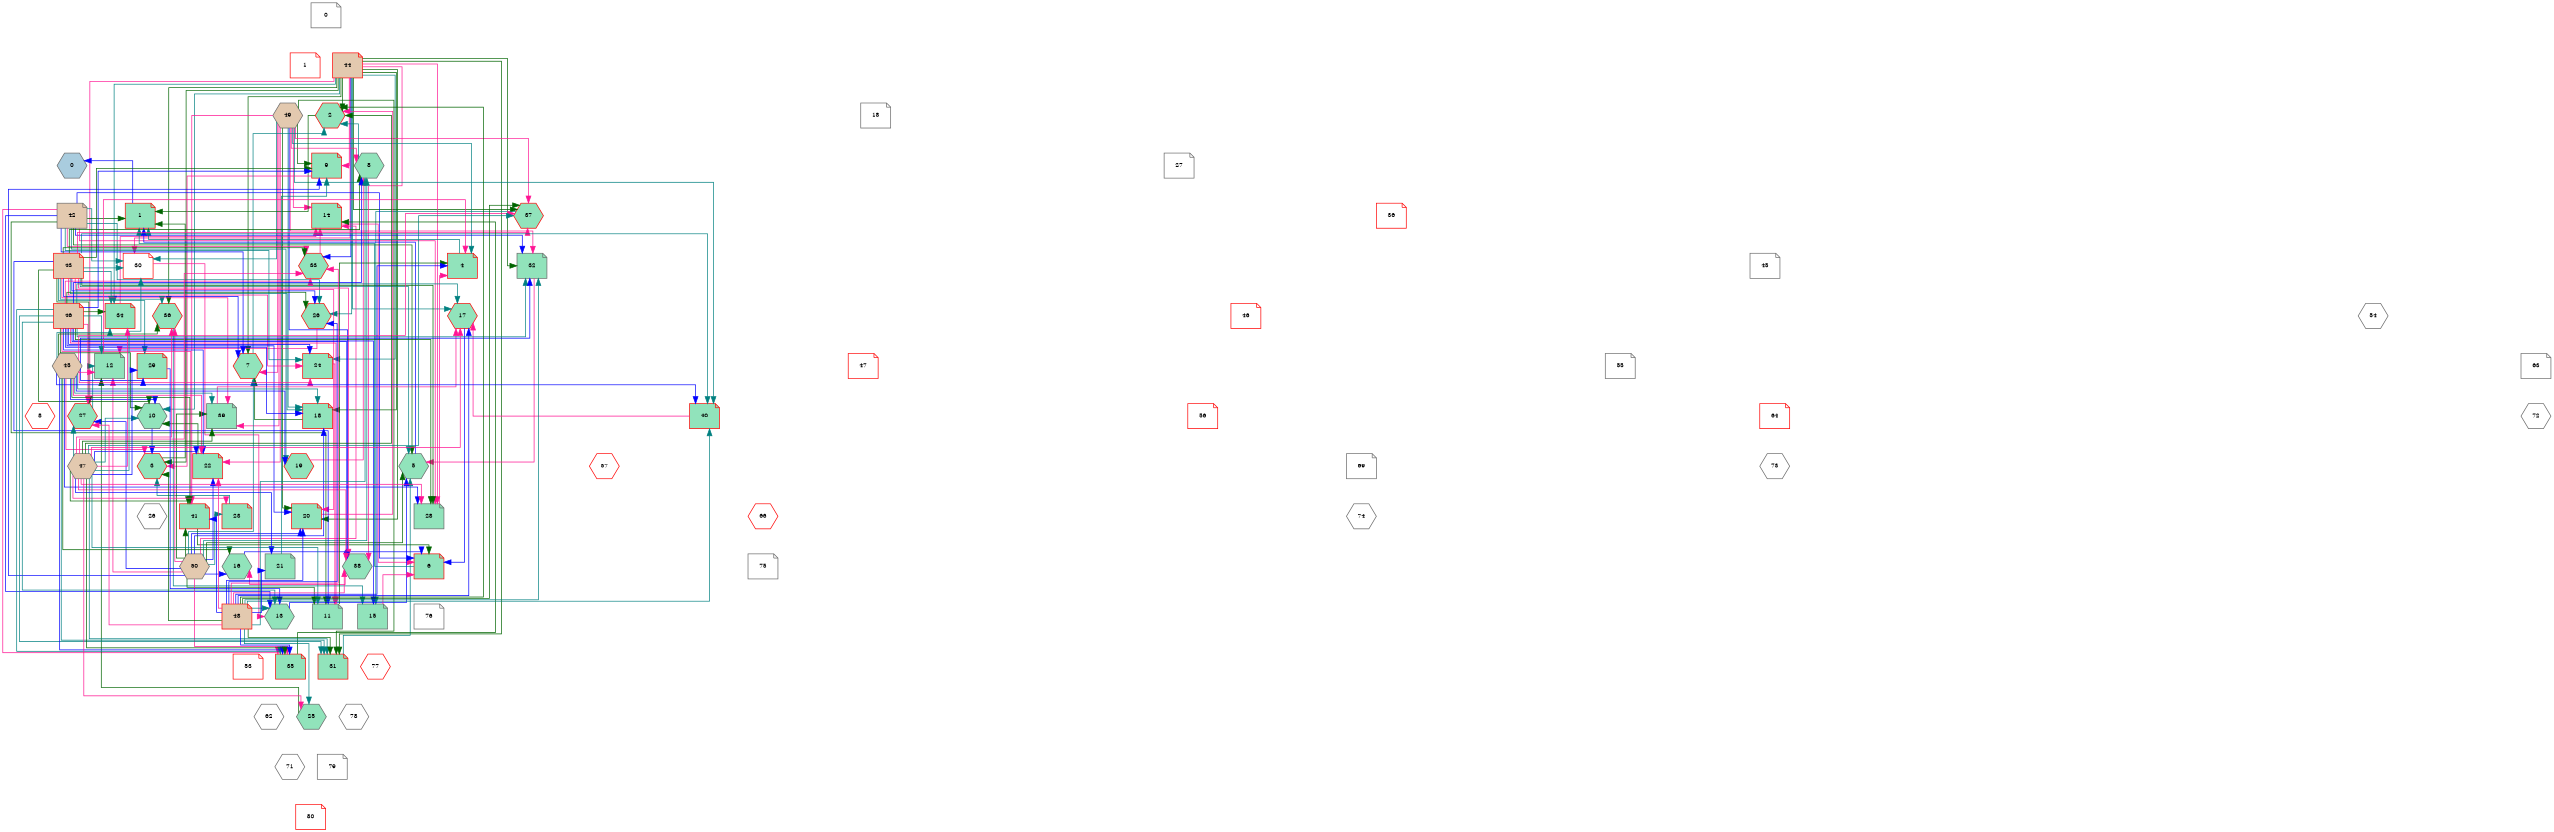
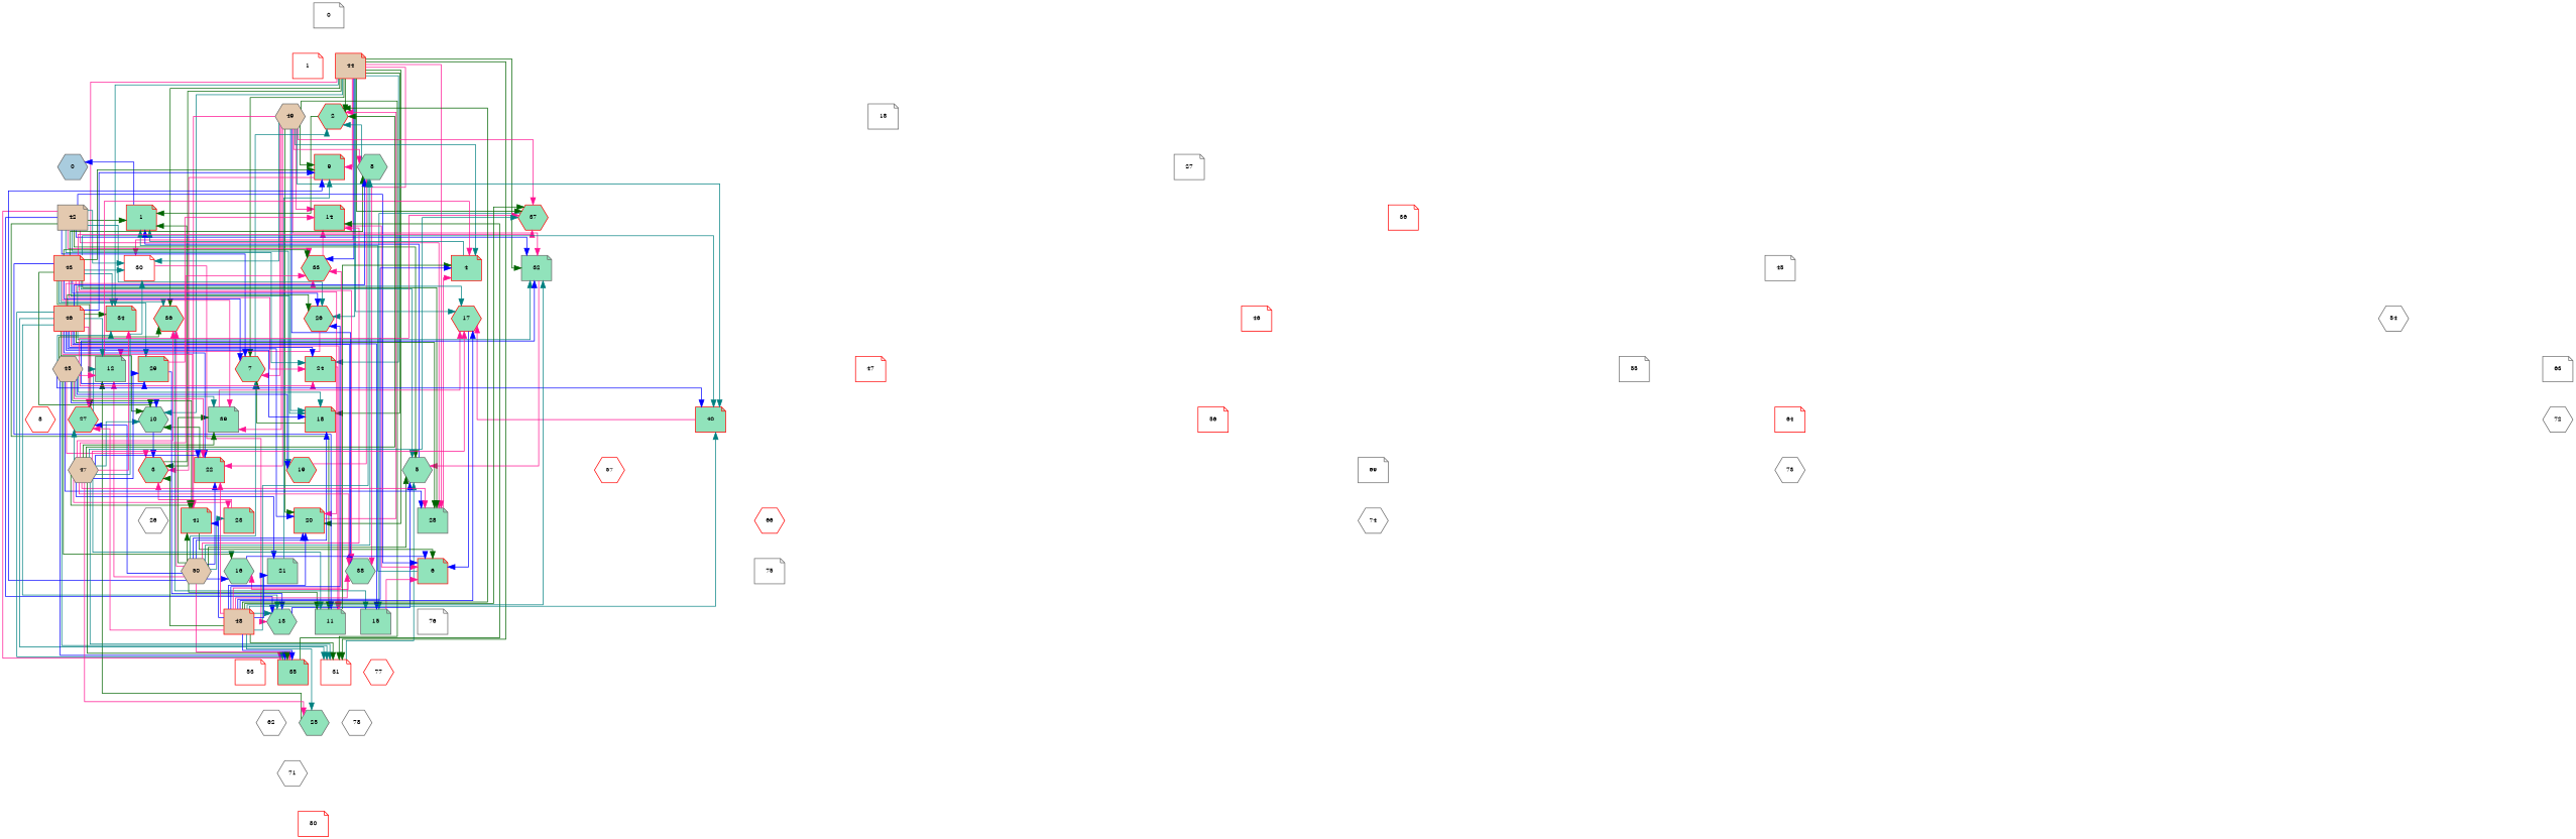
  digraph {
    rank=same
    rankdir=TB
    splines=ortho
    node [color=red fillcolor="#91e3bb" fixedsize=true fontsize=8 shape=note style=filled]
    edge [constraint=false style=vis]
    n1 [color=gray40 fillcolor="#ffffff" label=0 width=0.6]
    n2 [fillcolor="#ffffff" label=1 width=0.6]
    n3 [fillcolor="#e3c9af" label=44 width=0.6]
    n4 [color=gray40 fillcolor="#e3c9af" label=49 shape=hexagon width=0.6]
    n5 [label=2 shape=hexagon width=0.6]
    n6 [label=9 width=0.6]
    n7 [fillcolor="#ffffff" label=30 width=0.6]
    n8 [label=37 shape=hexagon width=0.6]
    n9 [label=7 shape=hexagon width=0.6]
    n10 [color=gray40 label=32 width=0.6]
    n11 [label=18 width=0.6]
    n12 [label=20 width=0.6]
    n13 [color=gray40 label=38 shape=hexagon width=0.6]
-   n14 [label=31 width=0.6]
+   n14 [fillcolor="#ffffff" label=31 width=0.6]
    n15 [label=33 shape=hexagon width=0.6]
    n16 [label=26 shape=hexagon width=0.6]
    n17 [label=24 width=0.6]
    n18 [color=gray40 label=28 width=0.6]
    n19 [label=34 width=0.6]
    n20 [label=27 shape=hexagon width=0.6]
    n21 [label=36 shape=hexagon width=0.6]
    n22 [color=gray40 label=10 shape=hexagon width=0.6]
    n23 [label=17 shape=hexagon width=0.6]
    n24 [label=3 shape=hexagon width=0.6]
    n25 [color=gray40 fillcolor="#ffffff" label=18 width=0.6]
    n26 [color=gray40 fillcolor="#a9ccde" label=0 shape=hexagon width=0.6]
    n27 [color=gray40 label=8 shape=hexagon width=0.6]
    n28 [label=14 width=0.6]
    n29 [label=4 width=0.6]
    n30 [color=gray40 label=39 width=0.6]
    n31 [label=22 width=0.6]
    n32 [label=41 width=0.6]
    n33 [label=40 width=0.6]
    n34 [label=1 width=0.6]
    n35 [color=gray40 fillcolor="#e3c9af" label=42 width=0.6]
    n36 [color=gray40 label=13 shape=hexagon width=0.6]
    n37 [label=6 width=0.6]
    n38 [color=gray40 label=15 width=0.6]
    n39 [label=19 shape=hexagon width=0.6]
    n40 [label=23 width=0.6]
    n41 [color=gray40 label=16 shape=hexagon width=0.6]
    n42 [color=gray40 fillcolor="#e3c9af" label=50 shape=hexagon width=0.6]
    n43 [color=gray40 label=5 shape=hexagon width=0.6]
    n44 [fillcolor="#ffffff" label=46 width=0.6]
    n45 [fillcolor="#ffffff" label=57 shape=hexagon width=0.6]
    n46 [color=gray40 label=21 width=0.6]
    n47 [color=gray40 label=11 width=0.6]
    n48 [color=gray40 label=25 shape=hexagon width=0.6]
    n49 [color=gray40 fillcolor="#ffffff" label=78 shape=hexagon width=0.6]
    n50 [fillcolor="#e3c9af" label=43 width=0.6]
    n51 [label=35 width=0.6]
    n52 [fillcolor="#e3c9af" label=46 width=0.6]
    n53 [label=29 width=0.6]
    n54 [color=gray40 label=12 width=0.6]
    n55 [fillcolor="#ffffff" label=53 width=0.6]
    n56 [color=gray40 fillcolor="#ffffff" label=62 shape=hexagon width=0.6]
    n57 [color=gray40 fillcolor="#ffffff" label=76 width=0.6]
    n58 [color=gray40 fillcolor="#e3c9af" label=45 shape=hexagon width=0.6]
    n59 [color=gray40 fillcolor="#e3c9af" label=47 shape=hexagon width=0.6]
    n60 [fillcolor="#ffffff" label=8 shape=hexagon width=0.6]
    n61 [fillcolor="#ffffff" label=47 width=0.6]
    n62 [fillcolor="#ffffff" label=77 shape=hexagon width=0.6]
    n63 [color=gray40 fillcolor="#ffffff" label=26 shape=hexagon width=0.6]
    n64 [fillcolor="#e3c9af" label=48 width=0.6]
    n65 [color=gray40 fillcolor="#ffffff" label=27 width=0.6]
    n66 [color=gray40 fillcolor="#ffffff" label=71 shape=hexagon width=0.6]
-   n67 [color=gray40 fillcolor="#ffffff" label=79 width=0.6]
    n68 [fillcolor="#ffffff" label=36 width=0.6]
    n69 [color=gray40 fillcolor="#ffffff" label=45 width=0.6]
    n70 [color=gray40 fillcolor="#ffffff" label=54 shape=hexagon width=0.6]
    n71 [color=gray40 fillcolor="#ffffff" label=55 width=0.6]
    n72 [fillcolor="#ffffff" label=56 width=0.6]
    n73 [color=gray40 fillcolor="#ffffff" label=63 width=0.6]
    n74 [fillcolor="#ffffff" label=64 width=0.6]
    n75 [color=gray40 fillcolor="#ffffff" label=69 width=0.6]
    n76 [fillcolor="#ffffff" label=66 shape=hexagon width=0.6]
    n77 [color=gray40 fillcolor="#ffffff" label=72 shape=hexagon width=0.6]
    n78 [color=gray40 fillcolor="#ffffff" label=73 shape=hexagon width=0.6]
    n79 [color=gray40 fillcolor="#ffffff" label=74 shape=hexagon width=0.6]
    n80 [color=gray40 fillcolor="#ffffff" label=75 width=0.6]
    n81 [fillcolor="#ffffff" label=80 width=0.6]
    n1 -> n2 [constraint=true style=invis]
    n1 -> n3 [constraint=true style=invis]
    n2 -> n4 [constraint=true style=invis]
    n2 -> n5 [constraint=true style=invis]
    n3 -> n5 [color=darkgreen]
    n3 -> n5 [constraint=true style=invis]
    n3 -> n6 [color=deeppink]
    n3 -> n7 [color=deeppink]
    n3 -> n8 [color=darkgreen]
    n3 -> n9 [color=darkgreen]
    n3 -> n10 [color=darkgreen]
    n3 -> n11 [color=darkgreen]
    n3 -> n12 [color=darkgreen]
    n3 -> n13 [color=deeppink]
    n3 -> n14 [color=darkgreen]
    n3 -> n15 [color=blue]
    n3 -> n16 [color=teal]
    n3 -> n17 [color=teal]
    n3 -> n18 [color=deeppink]
    n3 -> n19 [color=teal]
    n3 -> n20 [color=deeppink]
    n3 -> n21 [color=darkgreen]
    n3 -> n22 [color=teal]
    n3 -> n23 [color=teal]
    n3 -> n24 [color=darkgreen]
    n3 -> n25 [constraint=true style=invis]
    n4 -> n6 [color=darkgreen]
    n4 -> n6 [constraint=true style=invis]
    n4 -> n7 [color=teal]
    n4 -> n8 [color=deeppink]
    n4 -> n9 [color=deeppink]
    n4 -> n10 [color=deeppink]
    n4 -> n11 [color=teal]
    n4 -> n12 [color=darkgreen]
    n4 -> n13 [color=blue]
    n4 -> n14 [color=darkgreen]
    n4 -> n26 [constraint=true style=invis]
    n4 -> n27 [color=deeppink]
    n4 -> n28 [color=deeppink]
    n4 -> n29 [color=teal]
    n4 -> n30 [color=deeppink]
    n4 -> n31 [color=deeppink]
    n4 -> n32 [color=deeppink]
    n4 -> n33 [color=teal]
    n5 -> n6 [constraint=true style=invis]
    n5 -> n27 [constraint=true style=invis]
    n5 -> n34 [color=darkgreen]
    n6 -> n24 [color=deeppink]
    n6 -> n28 [constraint=true style=invis]
    n6 -> n34 [constraint=true style=invis]
    n7 -> n19 [constraint=true style=invis]
    n7 -> n21 [constraint=true style=invis]
    n7 -> n36 [color=deeppink]
    n8 -> n10 [constraint=true style=invis]
    n8 -> n29 [constraint=true style=invis]
    n8 -> n38 [color=teal]
    n9 -> n5 [color=teal]
    n9 -> n11 [constraint=true style=invis]
    n9 -> n30 [constraint=true style=invis]
    n10 -> n23 [constraint=true style=invis]
    n10 -> n43 [color=deeppink]
    n10 -> n44 [constraint=true style=invis]
    n11 -> n9 [color=darkgreen]
    n11 -> n39 [constraint=true style=invis]
    n11 -> n43 [constraint=true style=invis]
    n12 -> n5 [color=deeppink]
    n12 -> n13 [constraint=true style=invis]
    n12 -> n46 [constraint=true style=invis]
    n13 -> n38 [constraint=true style=invis]
    n13 -> n41 [color=deeppink]
    n13 -> n47 [constraint=true style=invis]
    n14 -> n43 [color=teal]
    n14 -> n48 [constraint=true style=invis]
    n14 -> n49 [constraint=true style=invis]
    n15 -> n16 [constraint=true style=invis]
    n15 -> n21 [constraint=true style=invis]
    n15 -> n28 [color=deeppink]
    n16 -> n9 [constraint=true style=invis]
    n16 -> n17 [constraint=true style=invis]
    n16 -> n54 [color=deeppink]
    n17 -> n11 [constraint=true style=invis]
    n17 -> n33 [constraint=true style=invis]
    n17 -> n47 [color=deeppink]
    n18 -> n13 [constraint=true style=invis]
    n18 -> n29 [color=deeppink]
    n18 -> n37 [constraint=true style=invis]
-   n19 -> n28 [color=deeppink]
+   n53 -> n28 [color=deeppink]
    n19 -> n53 [constraint=true style=invis]
    n19 -> n54 [constraint=true style=invis]
    n20 -> n24 [constraint=true style=invis]
    n20 -> n54 [color=teal]
    n20 -> n59 [constraint=true style=invis]
    n21 -> n9 [constraint=true style=invis]
    n21 -> n38 [color=teal]
    n21 -> n53 [constraint=true style=invis]
    n22 -> n24 [color=blue]
    n22 -> n24 [constraint=true style=invis]
    n22 -> n31 [constraint=true style=invis]
    n23 -> n17 [constraint=true style=invis]
    n23 -> n37 [color=blue]
    n23 -> n61 [constraint=true style=invis]
    n24 -> n32 [constraint=true style=invis]
    n24 -> n34 [color=darkgreen]
    n24 -> n63 [constraint=true style=invis]
    n25 -> n27 [constraint=true style=invis]
    n25 -> n65 [constraint=true style=invis]
    n26 -> n34 [constraint=true style=invis]
    n26 -> n35 [constraint=true style=invis]
    n27 -> n5 [color=teal]
    n27 -> n8 [constraint=true style=invis]
    n27 -> n28 [constraint=true style=invis]
    n28 -> n15 [constraint=true style=invis]
    n28 -> n29 [constraint=true style=invis]
    n28 -> n37 [color=deeppink]
    n29 -> n16 [constraint=true style=invis]
    n29 -> n23 [constraint=true style=invis]
    n29 -> n34 [color=teal]
    n30 -> n23 [color=deeppink]
    n30 -> n31 [constraint=true style=invis]
    n30 -> n39 [constraint=true style=invis]
    n31 -> n22 [color=darkgreen]
    n31 -> n32 [constraint=true style=invis]
    n31 -> n40 [constraint=true style=invis]
    n32 -> n37 [color=darkgreen]
    n32 -> n41 [constraint=true style=invis]
    n32 -> n42 [constraint=true style=invis]
    n33 -> n23 [color=deeppink]
    n33 -> n43 [constraint=true style=invis]
    n33 -> n45 [constraint=true style=invis]
    n34 -> n7 [constraint=true style=invis]
    n34 -> n15 [constraint=true style=invis]
    n34 -> n26 [color=blue]
    n35 -> n7 [color=teal]
    n35 -> n7 [constraint=true style=invis]
    n35 -> n9 [color=blue]
    n35 -> n10 [color=blue]
    n35 -> n15 [color=deeppink]
    n35 -> n16 [color=teal]
    n35 -> n17 [color=teal]
    n35 -> n18 [color=deeppink]
    n35 -> n34 [color=darkgreen]
    n35 -> n36 [color=blue]
    n35 -> n37 [color=blue]
    n35 -> n39 [color=teal]
    n35 -> n43 [color=darkgreen]
    n35 -> n47 [color=darkgreen]
    n35 -> n50 [constraint=true style=invis]
    n35 -> n51 [color=deeppink]
    n36 -> n43 [color=blue]
    n36 -> n51 [constraint=true style=invis]
    n36 -> n55 [constraint=true style=invis]
    n37 -> n34 [color=teal]
    n37 -> n38 [constraint=true style=invis]
    n37 -> n57 [constraint=true style=invis]
    n38 -> n14 [constraint=true style=invis]
    n38 -> n37 [color=deeppink]
    n38 -> n62 [constraint=true style=invis]
    n39 -> n12 [constraint=true style=invis]
    n39 -> n27 [color=deeppink]
    n39 -> n40 [constraint=true style=invis]
-   n40 -> n24 [color=teal]
+   n40 -> n24 [color=deeppink]
    n40 -> n41 [constraint=true style=invis]
    n40 -> n46 [constraint=true style=invis]
    n41 -> n36 [constraint=true style=invis]
    n41 -> n37 [color=blue]
    n41 -> n64 [constraint=true style=invis]
    n42 -> n6 [color=blue]
    n42 -> n9 [color=teal]
    n42 -> n11 [color=blue]
    n42 -> n12 [color=blue]
    n42 -> n20 [color=blue]
    n42 -> n21 [color=deeppink]
    n42 -> n27 [color=teal]
    n42 -> n28 [color=deeppink]
    n42 -> n30 [color=darkgreen]
    n42 -> n31 [color=blue]
    n42 -> n32 [color=darkgreen]
    n42 -> n40 [color=teal]
    n42 -> n41 [color=blue]
    n42 -> n43 [color=darkgreen]
    n42 -> n47 [color=darkgreen]
    n42 -> n51 [color=deeppink]
    n42 -> n54 [color=deeppink]
    n42 -> n64 [constraint=true style=invis]
    n43 -> n12 [constraint=true style=invis]
    n43 -> n18 [constraint=true style=invis]
    n43 -> n34 [color=blue]
    n44 -> n61 [constraint=true style=invis]
    n44 -> n71 [constraint=true style=invis]
    n45 -> n18 [constraint=true style=invis]
    n45 -> n76 [constraint=true style=invis]
    n46 -> n6 [color=teal]
    n46 -> n36 [constraint=true style=invis]
    n46 -> n47 [constraint=true style=invis]
    n47 -> n14 [constraint=true style=invis]
    n47 -> n29 [color=darkgreen]
    n47 -> n51 [constraint=true style=invis]
    n48 -> n54 [color=darkgreen]
    n48 -> n66 [constraint=true style=invis]
-   n48 -> n67 [constraint=true style=invis]
-   n49 -> n67 [constraint=true style=invis]
    n50 -> n6 [color=darkgreen]
    n50 -> n7 [color=teal]
    n50 -> n8 [color=deeppink]
    n50 -> n9 [color=blue]
    n50 -> n11 [color=teal]
    n50 -> n12 [color=deeppink]
    n50 -> n13 [color=deeppink]
    n50 -> n15 [color=darkgreen]
    n50 -> n16 [color=blue]
    n50 -> n17 [color=deeppink]
    n50 -> n18 [color=darkgreen]
    n50 -> n19 [color=teal]
    n50 -> n19 [constraint=true style=invis]
    n50 -> n20 [color=darkgreen]
    n50 -> n21 [color=teal]
    n50 -> n22 [color=darkgreen]
    n50 -> n27 [color=darkgreen]
    n50 -> n30 [color=deeppink]
    n50 -> n33 [color=teal]
    n50 -> n43 [color=teal]
    n50 -> n47 [color=blue]
    n50 -> n52 [constraint=true style=invis]
    n50 -> n53 [color=teal]
    n51 -> n28 [color=darkgreen]
    n51 -> n48 [constraint=true style=invis]
    n51 -> n56 [constraint=true style=invis]
    n52 -> n6 [color=blue]
    n52 -> n10 [color=teal]
    n52 -> n11 [color=blue]
    n52 -> n12 [color=blue]
    n52 -> n13 [color=blue]
    n52 -> n14 [color=teal]
    n52 -> n15 [color=deeppink]
    n52 -> n16 [color=darkgreen]
    n52 -> n17 [color=blue]
    n52 -> n18 [color=darkgreen]
    n52 -> n19 [color=darkgreen]
    n52 -> n20 [color=deeppink]
    n52 -> n22 [color=darkgreen]
    n52 -> n23 [color=teal]
    n52 -> n27 [color=blue]
    n52 -> n31 [color=blue]
    n52 -> n32 [color=deeppink]
    n52 -> n36 [color=teal]
    n52 -> n38 [color=blue]
    n52 -> n47 [color=deeppink]
    n52 -> n51 [color=teal]
    n52 -> n54 [color=teal]
    n52 -> n54 [constraint=true style=invis]
    n52 -> n58 [constraint=true style=invis]
    n53 -> n22 [constraint=true style=invis]
    n53 -> n30 [constraint=true style=invis]
    n53 -> n36 [color=blue]
    n54 -> n20 [constraint=true style=invis]
    n54 -> n22 [constraint=true style=invis]
    n54 -> n29 [color=deeppink]
    n55 -> n56 [constraint=true style=invis]
    n56 -> n66 [constraint=true style=invis]
    n57 -> n62 [constraint=true style=invis]
    n58 -> n8 [color=deeppink]
    n58 -> n10 [color=blue]
    n58 -> n11 [color=teal]
    n58 -> n14 [color=teal]
    n58 -> n17 [color=deeppink]
    n58 -> n18 [color=blue]
    n58 -> n19 [color=teal]
    n58 -> n20 [constraint=true style=invis]
    n58 -> n21 [color=darkgreen]
    n58 -> n22 [color=blue]
    n58 -> n24 [color=deeppink]
    n58 -> n30 [color=teal]
    n58 -> n31 [color=deeppink]
    n58 -> n32 [color=darkgreen]
    n58 -> n33 [color=blue]
    n58 -> n39 [color=blue]
    n58 -> n41 [color=darkgreen]
    n58 -> n51 [color=blue]
    n58 -> n53 [color=blue]
    n58 -> n54 [color=deeppink]
    n58 -> n60 [constraint=true style=invis]
    n59 -> n5 [color=darkgreen]
    n59 -> n7 [color=teal]
    n59 -> n8 [color=teal]
    n59 -> n13 [color=deeppink]
    n59 -> n14 [color=teal]
    n59 -> n15 [color=deeppink]
    n59 -> n18 [color=deeppink]
    n59 -> n19 [color=deeppink]
    n59 -> n20 [color=teal]
    n59 -> n21 [color=deeppink]
    n59 -> n22 [color=teal]
    n59 -> n23 [color=deeppink]
    n59 -> n30 [color=darkgreen]
    n59 -> n31 [color=blue]
    n59 -> n32 [color=darkgreen]
    n59 -> n40 [color=deeppink]
    n59 -> n46 [color=blue]
    n59 -> n47 [color=teal]
    n59 -> n48 [color=deeppink]
    n59 -> n51 [color=darkgreen]
    n59 -> n53 [color=blue]
    n59 -> n63 [constraint=true style=invis]
    n60 -> n59 [constraint=true style=invis]
    n61 -> n33 [constraint=true style=invis]
    n61 -> n72 [constraint=true style=invis]
    n62 -> n49 [constraint=true style=invis]
    n63 -> n42 [constraint=true style=invis]
    n64 -> n5 [color=darkgreen]
    n64 -> n8 [color=darkgreen]
    n64 -> n10 [color=teal]
    n64 -> n12 [color=blue]
    n64 -> n13 [color=deeppink]
    n64 -> n14 [color=darkgreen]
    n64 -> n15 [color=deeppink]
    n64 -> n16 [color=blue]
    n64 -> n20 [color=deeppink]
    n64 -> n23 [color=blue]
    n64 -> n24 [color=darkgreen]
    n64 -> n27 [color=teal]
    n64 -> n29 [color=blue]
    n64 -> n31 [color=deeppink]
    n64 -> n32 [color=blue]
    n64 -> n33 [color=teal]
    n64 -> n36 [color=teal]
    n64 -> n46 [color=blue]
    n64 -> n48 [color=teal]
    n64 -> n51 [color=blue]
    n64 -> n55 [constraint=true style=invis]
    n65 -> n8 [constraint=true style=invis]
    n65 -> n68 [constraint=true style=invis]
    n66 -> n81 [constraint=true style=invis]
-   n67 -> n81 [constraint=true style=invis]
    n68 -> n10 [constraint=true style=invis]
    n68 -> n69 [constraint=true style=invis]
    n69 -> n44 [constraint=true style=invis]
    n69 -> n70 [constraint=true style=invis]
    n70 -> n71 [constraint=true style=invis]
    n70 -> n73 [constraint=true style=invis]
    n71 -> n72 [constraint=true style=invis]
    n71 -> n74 [constraint=true style=invis]
    n72 -> n45 [constraint=true style=invis]
    n72 -> n75 [constraint=true style=invis]
    n73 -> n74 [constraint=true style=invis]
    n73 -> n77 [constraint=true style=invis]
    n74 -> n75 [constraint=true style=invis]
    n74 -> n78 [constraint=true style=invis]
    n75 -> n76 [constraint=true style=invis]
    n75 -> n79 [constraint=true style=invis]
    n76 -> n37 [constraint=true style=invis]
    n76 -> n80 [constraint=true style=invis]
    n77 -> n78 [constraint=true style=invis]
    n78 -> n79 [constraint=true style=invis]
    n79 -> n80 [constraint=true style=invis]
    n80 -> n57 [constraint=true style=invis]
  }
